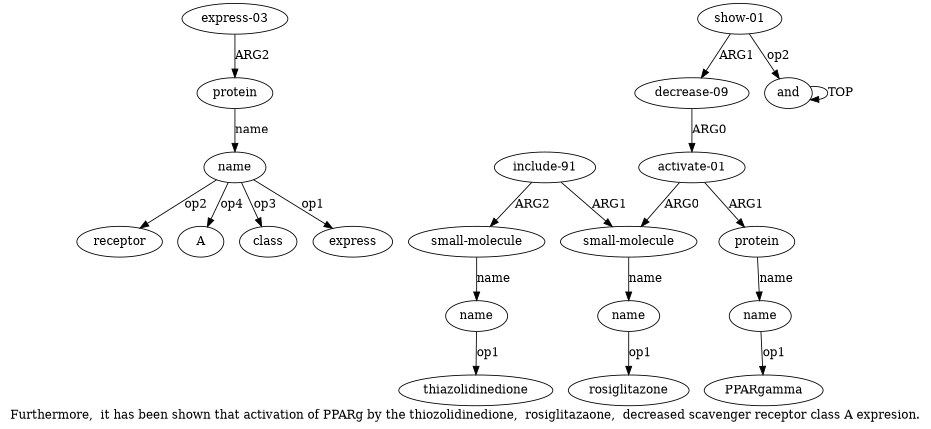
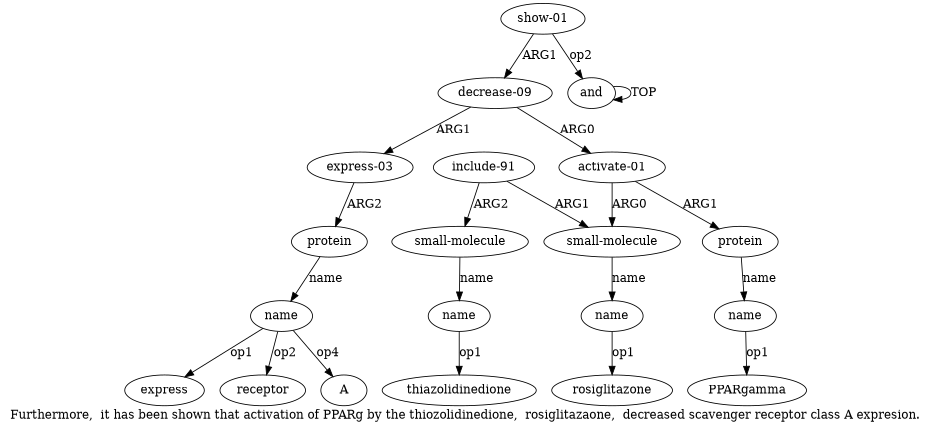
  digraph {
    label="Furthermore,  it has been shown that activation of PPARg by the thiozolidinedione,  rosiglitazaone,  decreased scavenger receptor class A expresion."
    node [color=black gold_ind=-1 gold_label=name test_ind=-1 test_label=name]
    edge [color=black gold_label=name test_label=name]
    n1 [gold_ind=11 gold_label="express-03" label="express-03" test_ind=11 test_label="express-03"]
    n2 [gold_ind=12 gold_label=protein label=protein test_ind=12 test_label=protein]
    n3 [gold_ind=13 label=name test_ind=13]
    n4 [gold_label=receptor label=receptor test_label=receptor]
    n5 [gold_label=A label=A test_label=A]
-   n6 [gold_label=class label=class test_label=class]
    n7 [gold_label=scavenger label=express test_label=scavenger]
    n8 [gold_ind=10 label=name test_ind=10]
    n9 [gold_label=PPARgamma label=PPARgamma test_label=PPARgamma]
    n10 [gold_label=thiazolidinedione label=thiazolidinedione test_label=thiazolidinedione]
    n11 [gold_ind=1 gold_label="show-01" label="show-01" test_ind=1 test_label="show-01"]
    n12 [gold_ind=2 gold_label="decrease-01" label="decrease-09" test_ind=2 test_label="decrease-01"]
    n13 [gold_ind=0 gold_label=and label=and test_ind=0 test_label=and]
    n14 [gold_ind=3 gold_label="activate-01" label="activate-01" test_ind=3 test_label="activate-01"]
    n15 [gold_ind=4 gold_label="small-molecule" label="small-molecule" test_ind=4 test_label="small-molecule"]
    n16 [gold_ind=9 gold_label=protein label=protein test_ind=9 test_label=protein]
    n17 [gold_ind=5 label=name test_ind=5]
    n18 [gold_label=rosiglitazone label=rosiglitazone test_label=rosiglitazone]
    n19 [gold_ind=7 gold_label="small-molecule" label="small-molecule" test_ind=7 test_label="small-molecule"]
    n20 [gold_ind=8 label=name test_ind=8]
    n21 [gold_ind=6 gold_label="include-91" label="include-91" test_ind=6 test_label="include-91"]
    n1 -> n2 [gold_label=ARG2 label=ARG2 test_label=ARG2]
    n2 -> n3 [label=name]
    n3 -> n4 [gold_label=op2 label=op2 test_label=op2]
    n3 -> n5 [gold_label=op4 label=op4 test_label=op4]
-   n3 -> n6 [gold_label=op3 label=op3 test_label=op3]
    n3 -> n7 [gold_label=op1 label=op1 test_label=op1]
    n8 -> n9 [gold_label=op1 label=op1 test_label=op1]
    n11 -> n12 [gold_label=ARG1 label=ARG1 test_label=ARG1]
    n11 -> n13 [gold_label=op2 label=op2 test_label=op2]
+   n12 -> n1 [gold_label=ARG1 label=ARG1 test_label=ARG1]
    n12 -> n14 [gold_label=ARG0 label=ARG0 test_label=ARG0]
    n13 -> n13 [gold_label=TOP label=TOP test_label=TOP]
    n14 -> n15 [gold_label=ARG0 label=ARG0 test_label=ARG0]
    n14 -> n16 [gold_label=ARG1 label=ARG1 test_label=ARG1]
    n15 -> n17 [label=name]
    n16 -> n8 [label=name]
    n17 -> n18 [gold_label=op1 label=op1 test_label=op1]
    n19 -> n20 [label=name]
    n20 -> n10 [gold_label=op1 label=op1 test_label=op1]
    n21 -> n15 [gold_label=ARG1 label=ARG1 test_label=ARG1]
    n21 -> n19 [gold_label=ARG2 label=ARG2 test_label=ARG2]
  }
